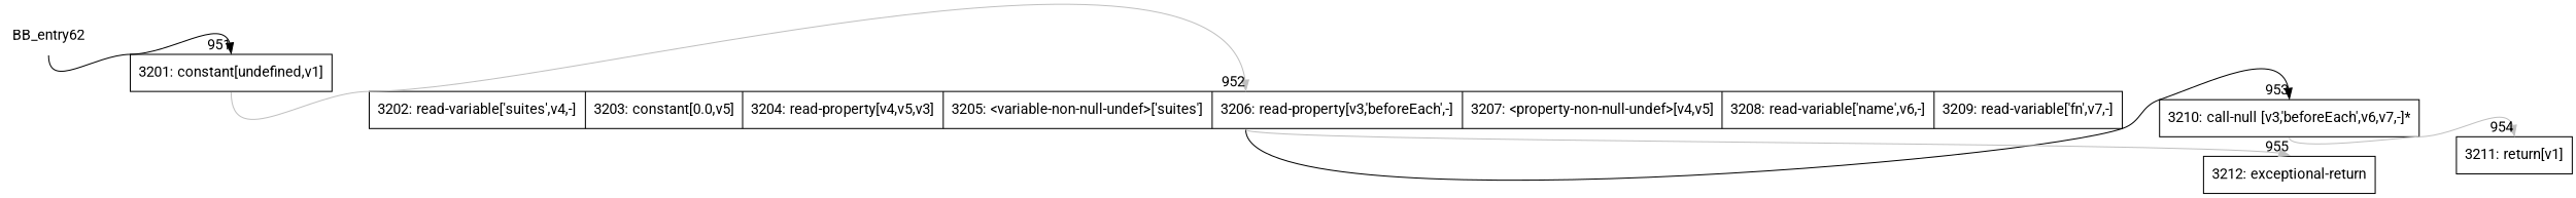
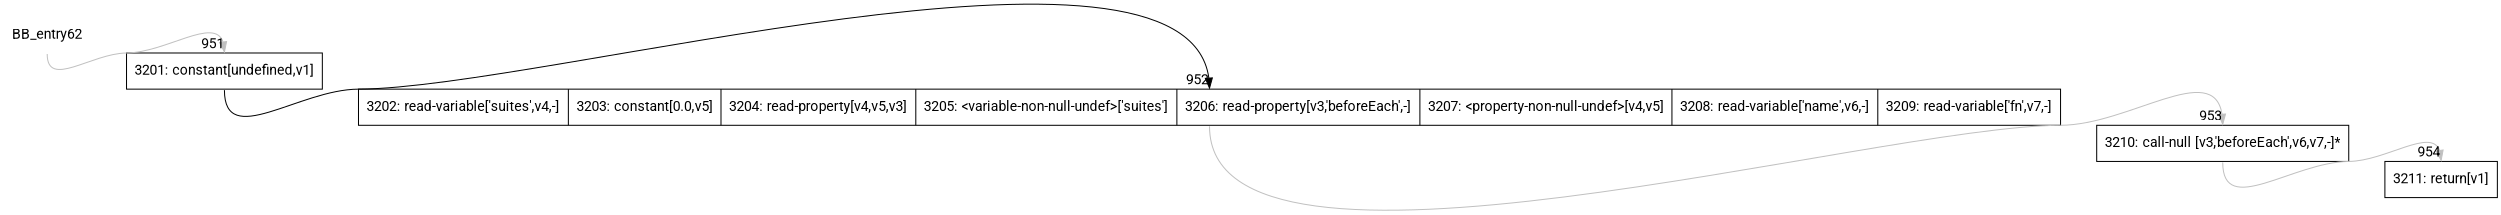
  digraph {
    fontname=Roboto
    rankdir=LR
    node [fontname=Roboto shape=record]
    edge [fontname=Roboto headport=n tailport=s]
    n1 [label=BB_entry62 shape=none]
    n2 [label="{3201: constant[undefined,v1]}"]
    n3 [label="{3202: read-variable['suites',v4,-]|3203: constant[0.0,v5]|3204: read-property[v4,v5,v3]|3205: \<variable-non-null-undef\>['suites']|3206: read-property[v3,'beforeEach',-]|3207: \<property-non-null-undef\>[v4,v5]|3208: read-variable['name',v6,-]|3209: read-variable['fn',v7,-]}"]
    n4 [label="{3210: call-null [v3,'beforeEach',v6,v7,-]*}"]
-   n5 [label="{3212: exceptional-return}"]
    n6 [label="{3211: return[v1]}"]
-   n1 -> n2 [headlabel="    951"]
-   n2 -> n3 [headlabel="      952" color=gray]
-   n3 -> n4 [headlabel="      953"]
-   n3 -> n5 [color=gray headlabel="      955"]
+   n1 -> n2 [headlabel="    951" color=gray]
+   n2 -> n3 [headlabel="      952"]
+   n3 -> n4 [headlabel="      953" color=gray]
    n4 -> n6 [color=gray headlabel="      954"]
  }
